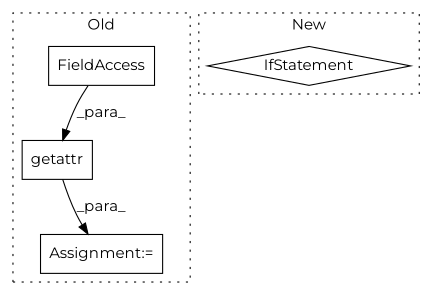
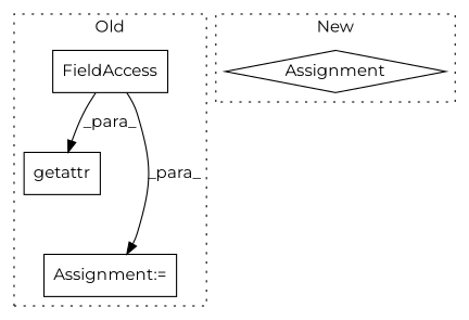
  digraph {
    fontname=Montserrat
    node [shape=box fontname=Montserrat]
    edge [fontname=Montserrat]
    n1 [a=32 l="8,1" label=getattr s="1829,1854"]
    n2 [a=7 l=1 label="Assignment:=" s=1828]
    n3 [a=22 l=12 label=FieldAccess s=1837]
-   n4 [a=25 l="4,2" label=IfStatement s="2042,2066" shape=diamond]
+   n4 [a=25 l="4,2" label=Assignment s="2042,2066" shape=diamond]
    subgraph cluster_1 {
      label=Old
      style=dotted
      n1
      n2
      n3
    }
    subgraph cluster_2 {
      label=New
      style=dotted
      n4
    }
-   n1 -> n2 [label=_para_]
+   n3 -> n2 [label=_para_]
    n3 -> n1 [label=_para_]
  }
